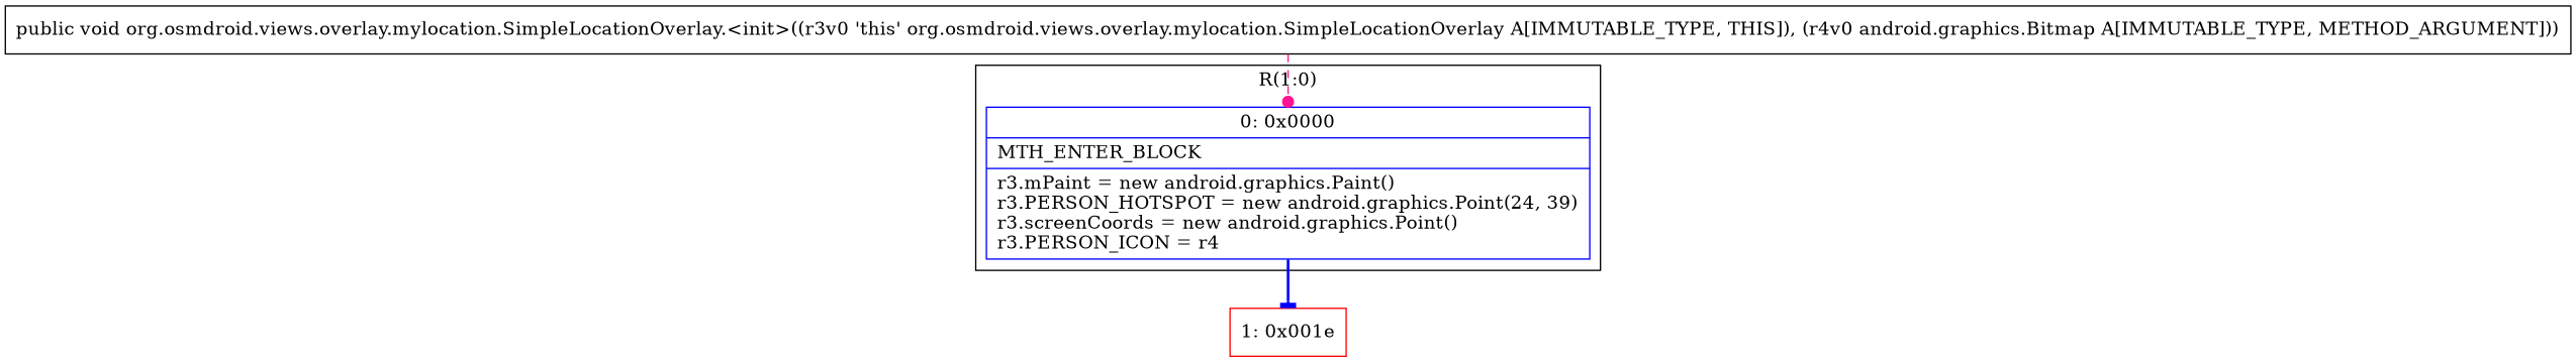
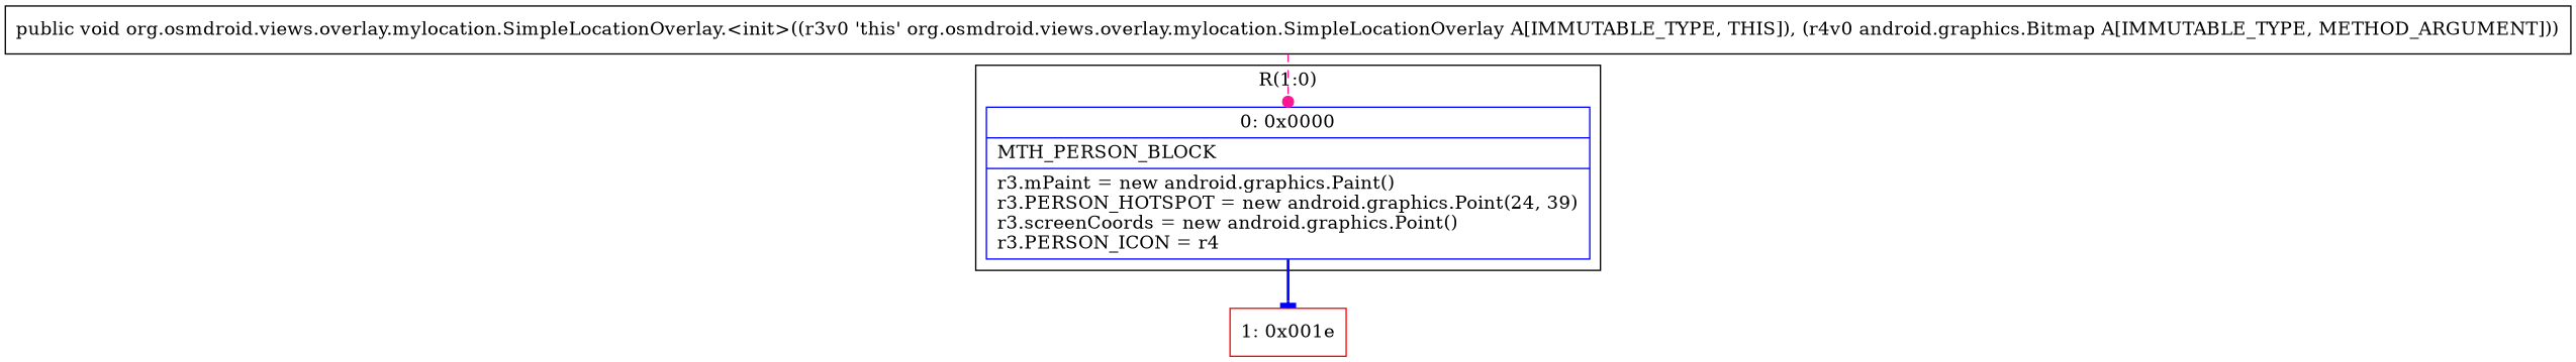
  digraph {
    node [shape=record]
-   n1 [color=blue label="{0\:\ 0x0000|MTH_ENTER_BLOCK\l|r3.mPaint = new android.graphics.Paint()\lr3.PERSON_HOTSPOT = new android.graphics.Point(24, 39)\lr3.screenCoords = new android.graphics.Point()\lr3.PERSON_ICON = r4\l}"]
+   n1 [color=blue label="{0\:\ 0x0000|MTH_PERSON_BLOCK\l|r3.mPaint = new android.graphics.Paint()\lr3.PERSON_HOTSPOT = new android.graphics.Point(24, 39)\lr3.screenCoords = new android.graphics.Point()\lr3.PERSON_ICON = r4\l}"]
    n2 [color=red label="{1\:\ 0x001e}"]
    n3 [label="{public void org.osmdroid.views.overlay.mylocation.SimpleLocationOverlay.\<init\>((r3v0 'this' org.osmdroid.views.overlay.mylocation.SimpleLocationOverlay A[IMMUTABLE_TYPE, THIS]), (r4v0 android.graphics.Bitmap A[IMMUTABLE_TYPE, METHOD_ARGUMENT])) }"]
    subgraph cluster_1 {
      label="R(1:0)"
      n1
    }
    n1 -> n2 [color=blue style=bold arrowhead=tee]
    n3 -> n1 [color=deeppink style=dashed arrowhead=dot]
  }
